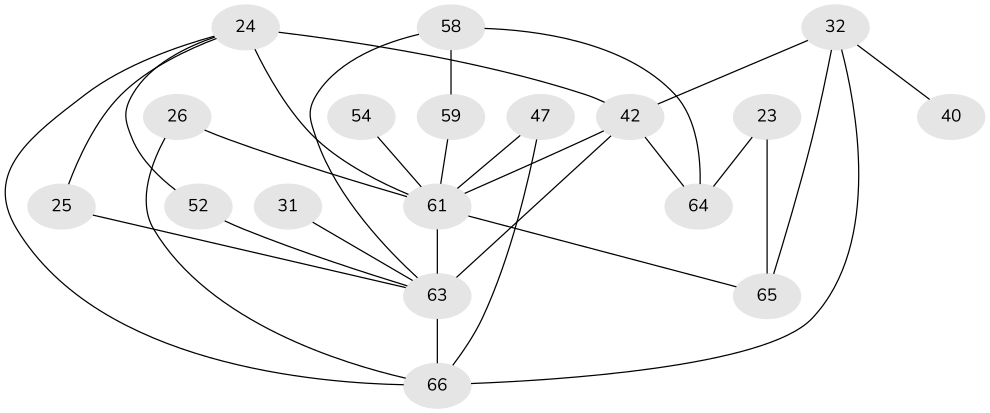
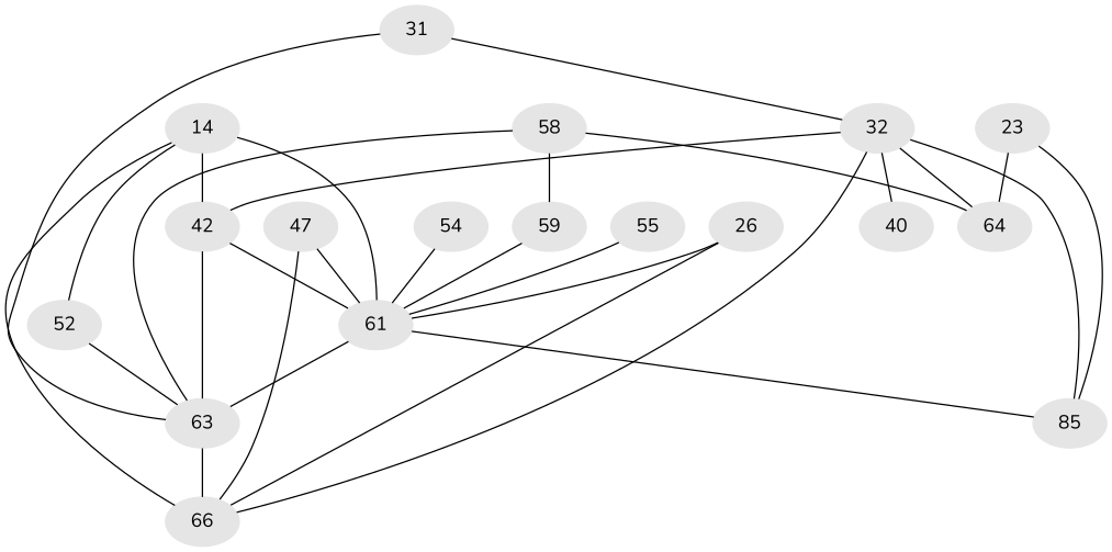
  graph {
    fontname=Nunito
    node [color=gray90 fontname=Nunito style=filled]
    edge [fontname=Nunito]
-   14 [label=24]
-   25
+   14
    42 [super="+3+2"]
    52
    61 [super="+41+60"]
    66 [super="+28+23"]
    63 [super="+37+62+43"]
    64 [super="+22"]
-   65 [super="+46"]
+   65 [super="+46" label=85]
    32 [super="+16+4+21+30"]
    40
    31
    n13 [label=23]
    47
    54 [super="+51"]
+   55
    n17 [label=26 super="+50+53"]
    58 [super="+10+13+57"]
    59
-   14 -- 25
    14 -- 42 [weight=3]
    14 -- 52
    14 -- 61
    14 -- 66
-   25 -- 63
    42 -- 61
    42 -- 63 [weight=5]
-   42 -- 64
+   32 -- 64
    52 -- 63
    61 -- 63 [weight=4]
    61 -- 65 [weight=2]
    63 -- 66 [weight=3]
    32 -- 42 [weight=2]
    32 -- 66
    32 -- 65 [weight=2]
    32 -- 40
    31 -- 63
+   31 -- 32
    n13 -- 64
    n13 -- 65
    47 -- 61
    47 -- 66
    54 -- 61
+   55 -- 61
    n17 -- 61
    n17 -- 66
    58 -- 63 [weight=2]
    58 -- 64 [weight=2]
    58 -- 59
    59 -- 61
  }
